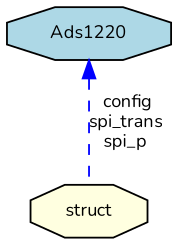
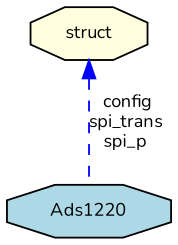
  digraph {
    fontname=Nunito
    node [color=black fontname=Nunito fontsize=10 shape=octagon style=filled]
    n1 [fillcolor=lightblue fontcolor=black height=0.2 label=Ads1220 width=0.4]
    n2 [fillcolor=lightyellow height=0.2 label=struct width=0.4]
-   n1 -> n2 [color=blue dir=back fontname=Nunito fontsize=10 label=" config\nspi_trans\nspi_p" labelfontname=FreeSans labelfontsize=10 style=dashed]
+   n2 -> n1 [color=blue dir=back fontname=Nunito fontsize=10 label=" config\nspi_trans\nspi_p" labelfontname=FreeSans labelfontsize=10 style=dashed]
  }
